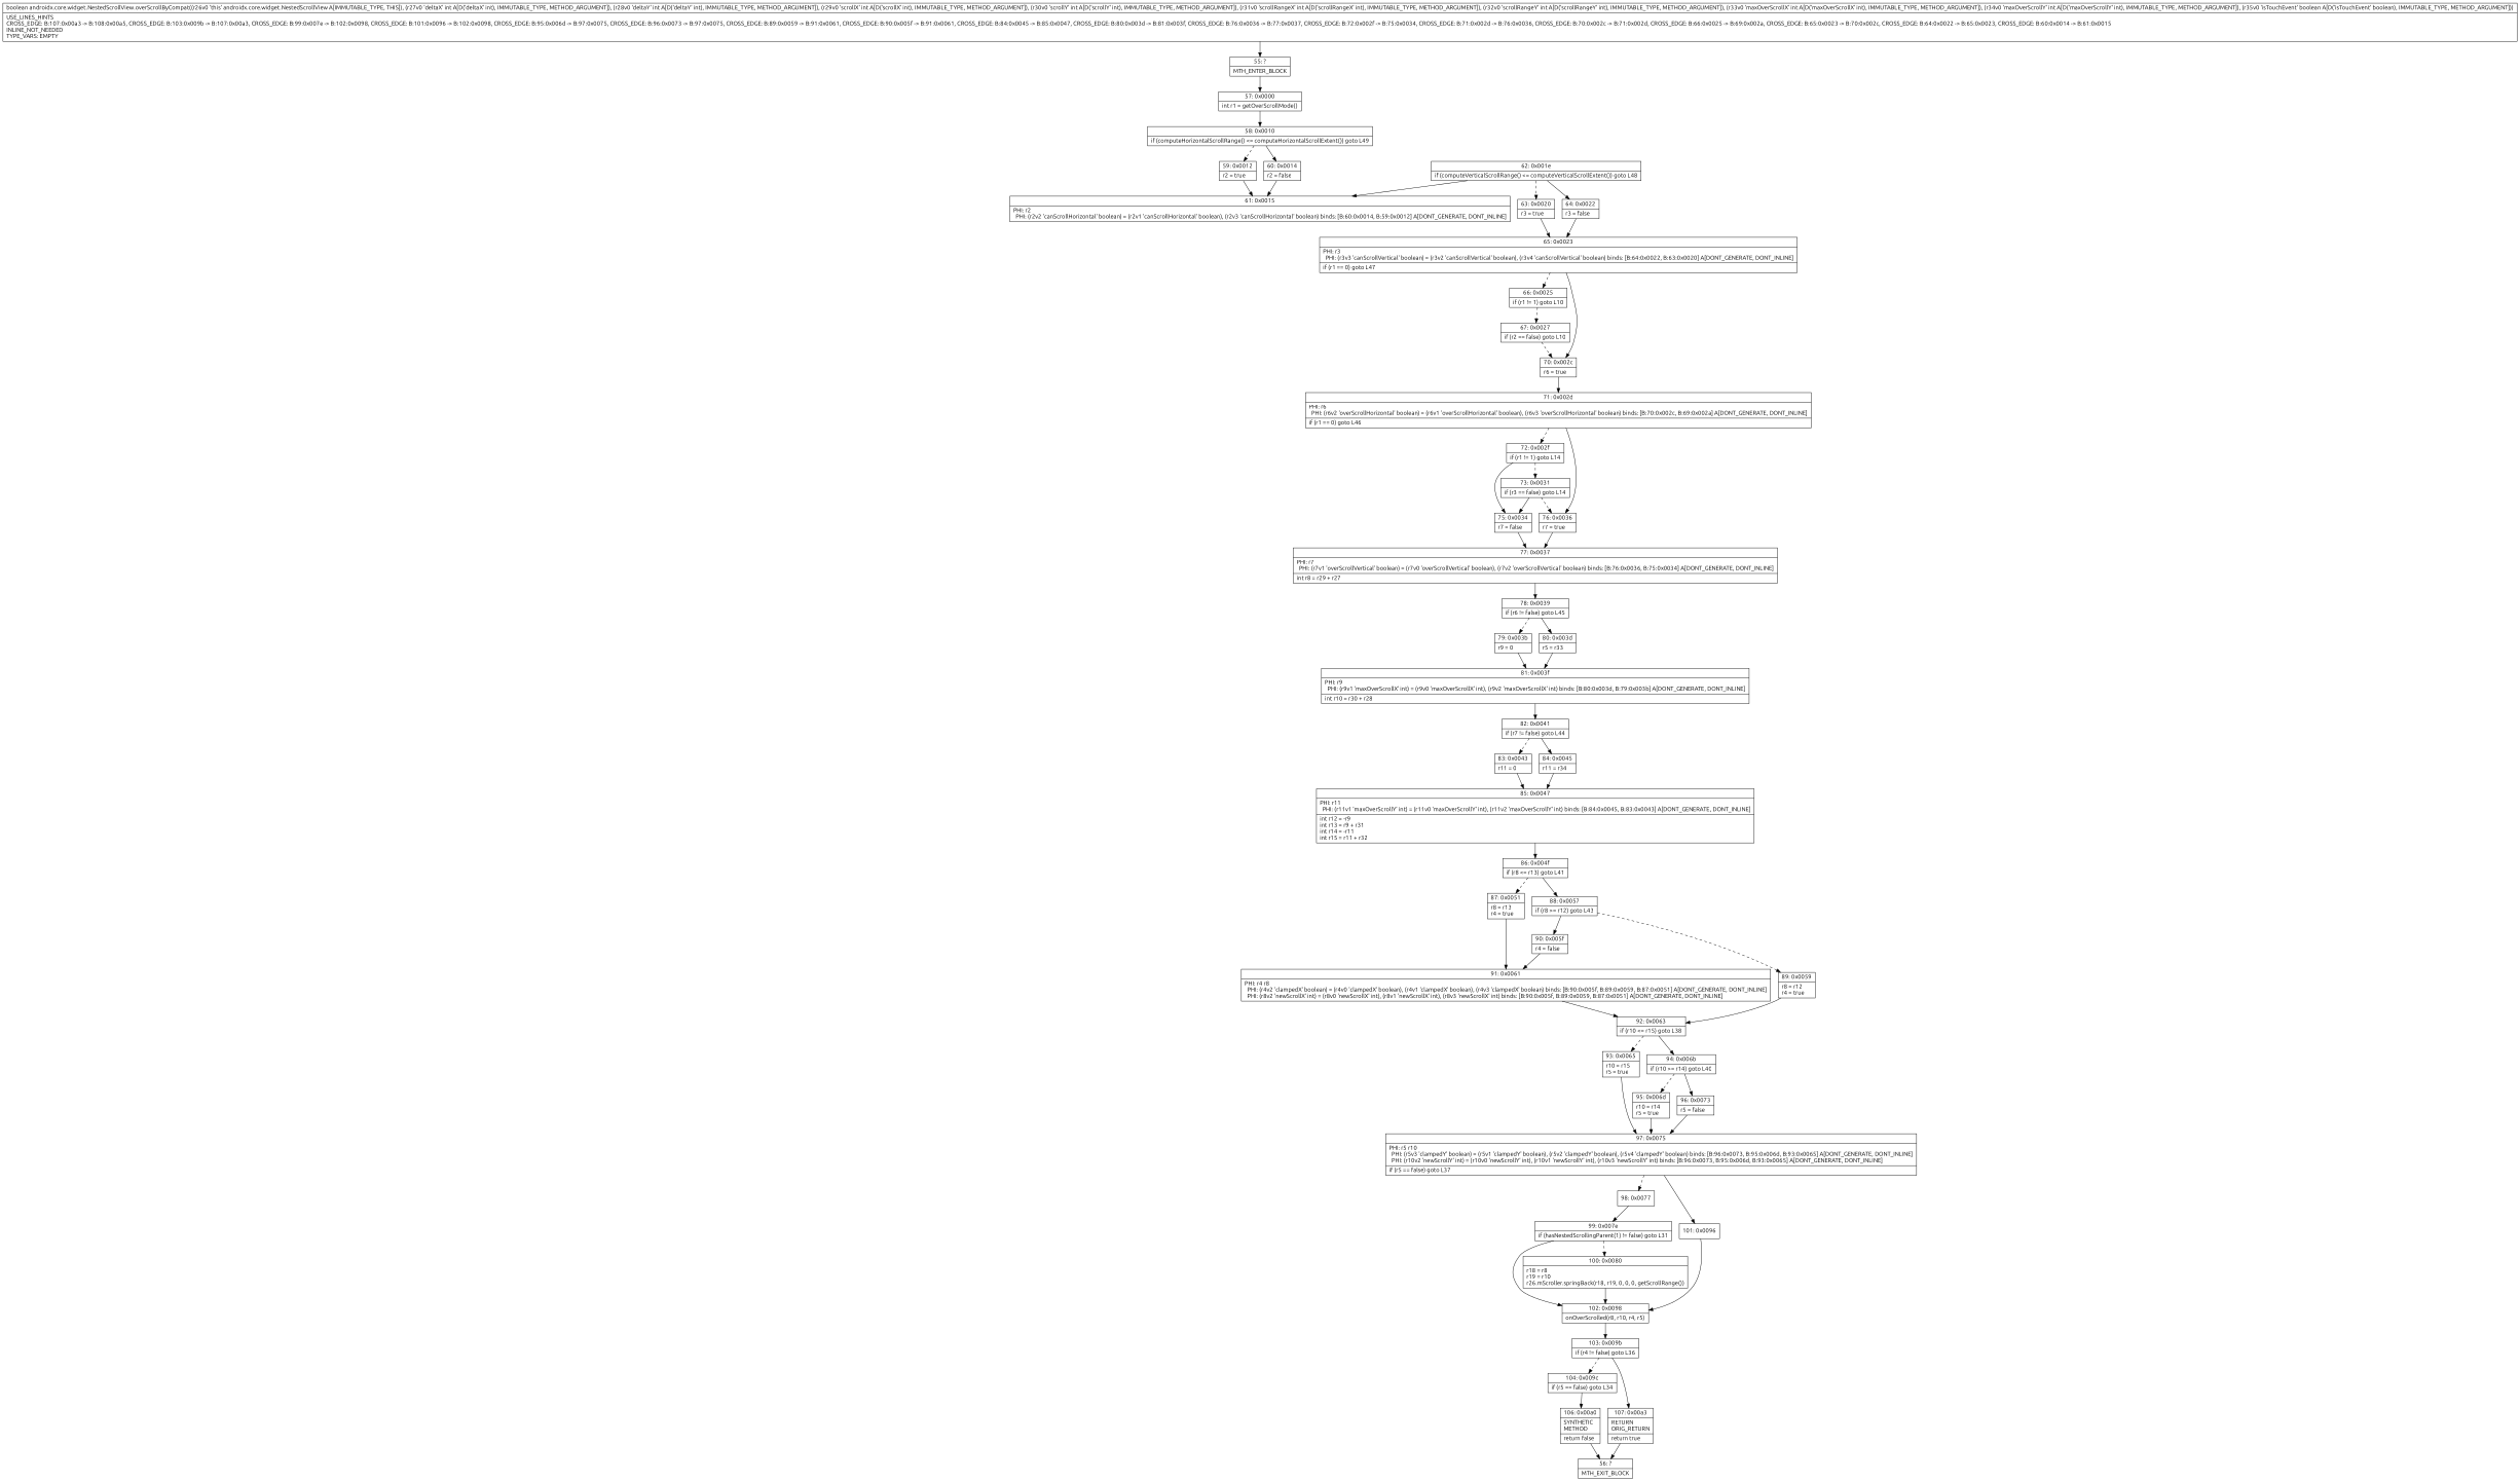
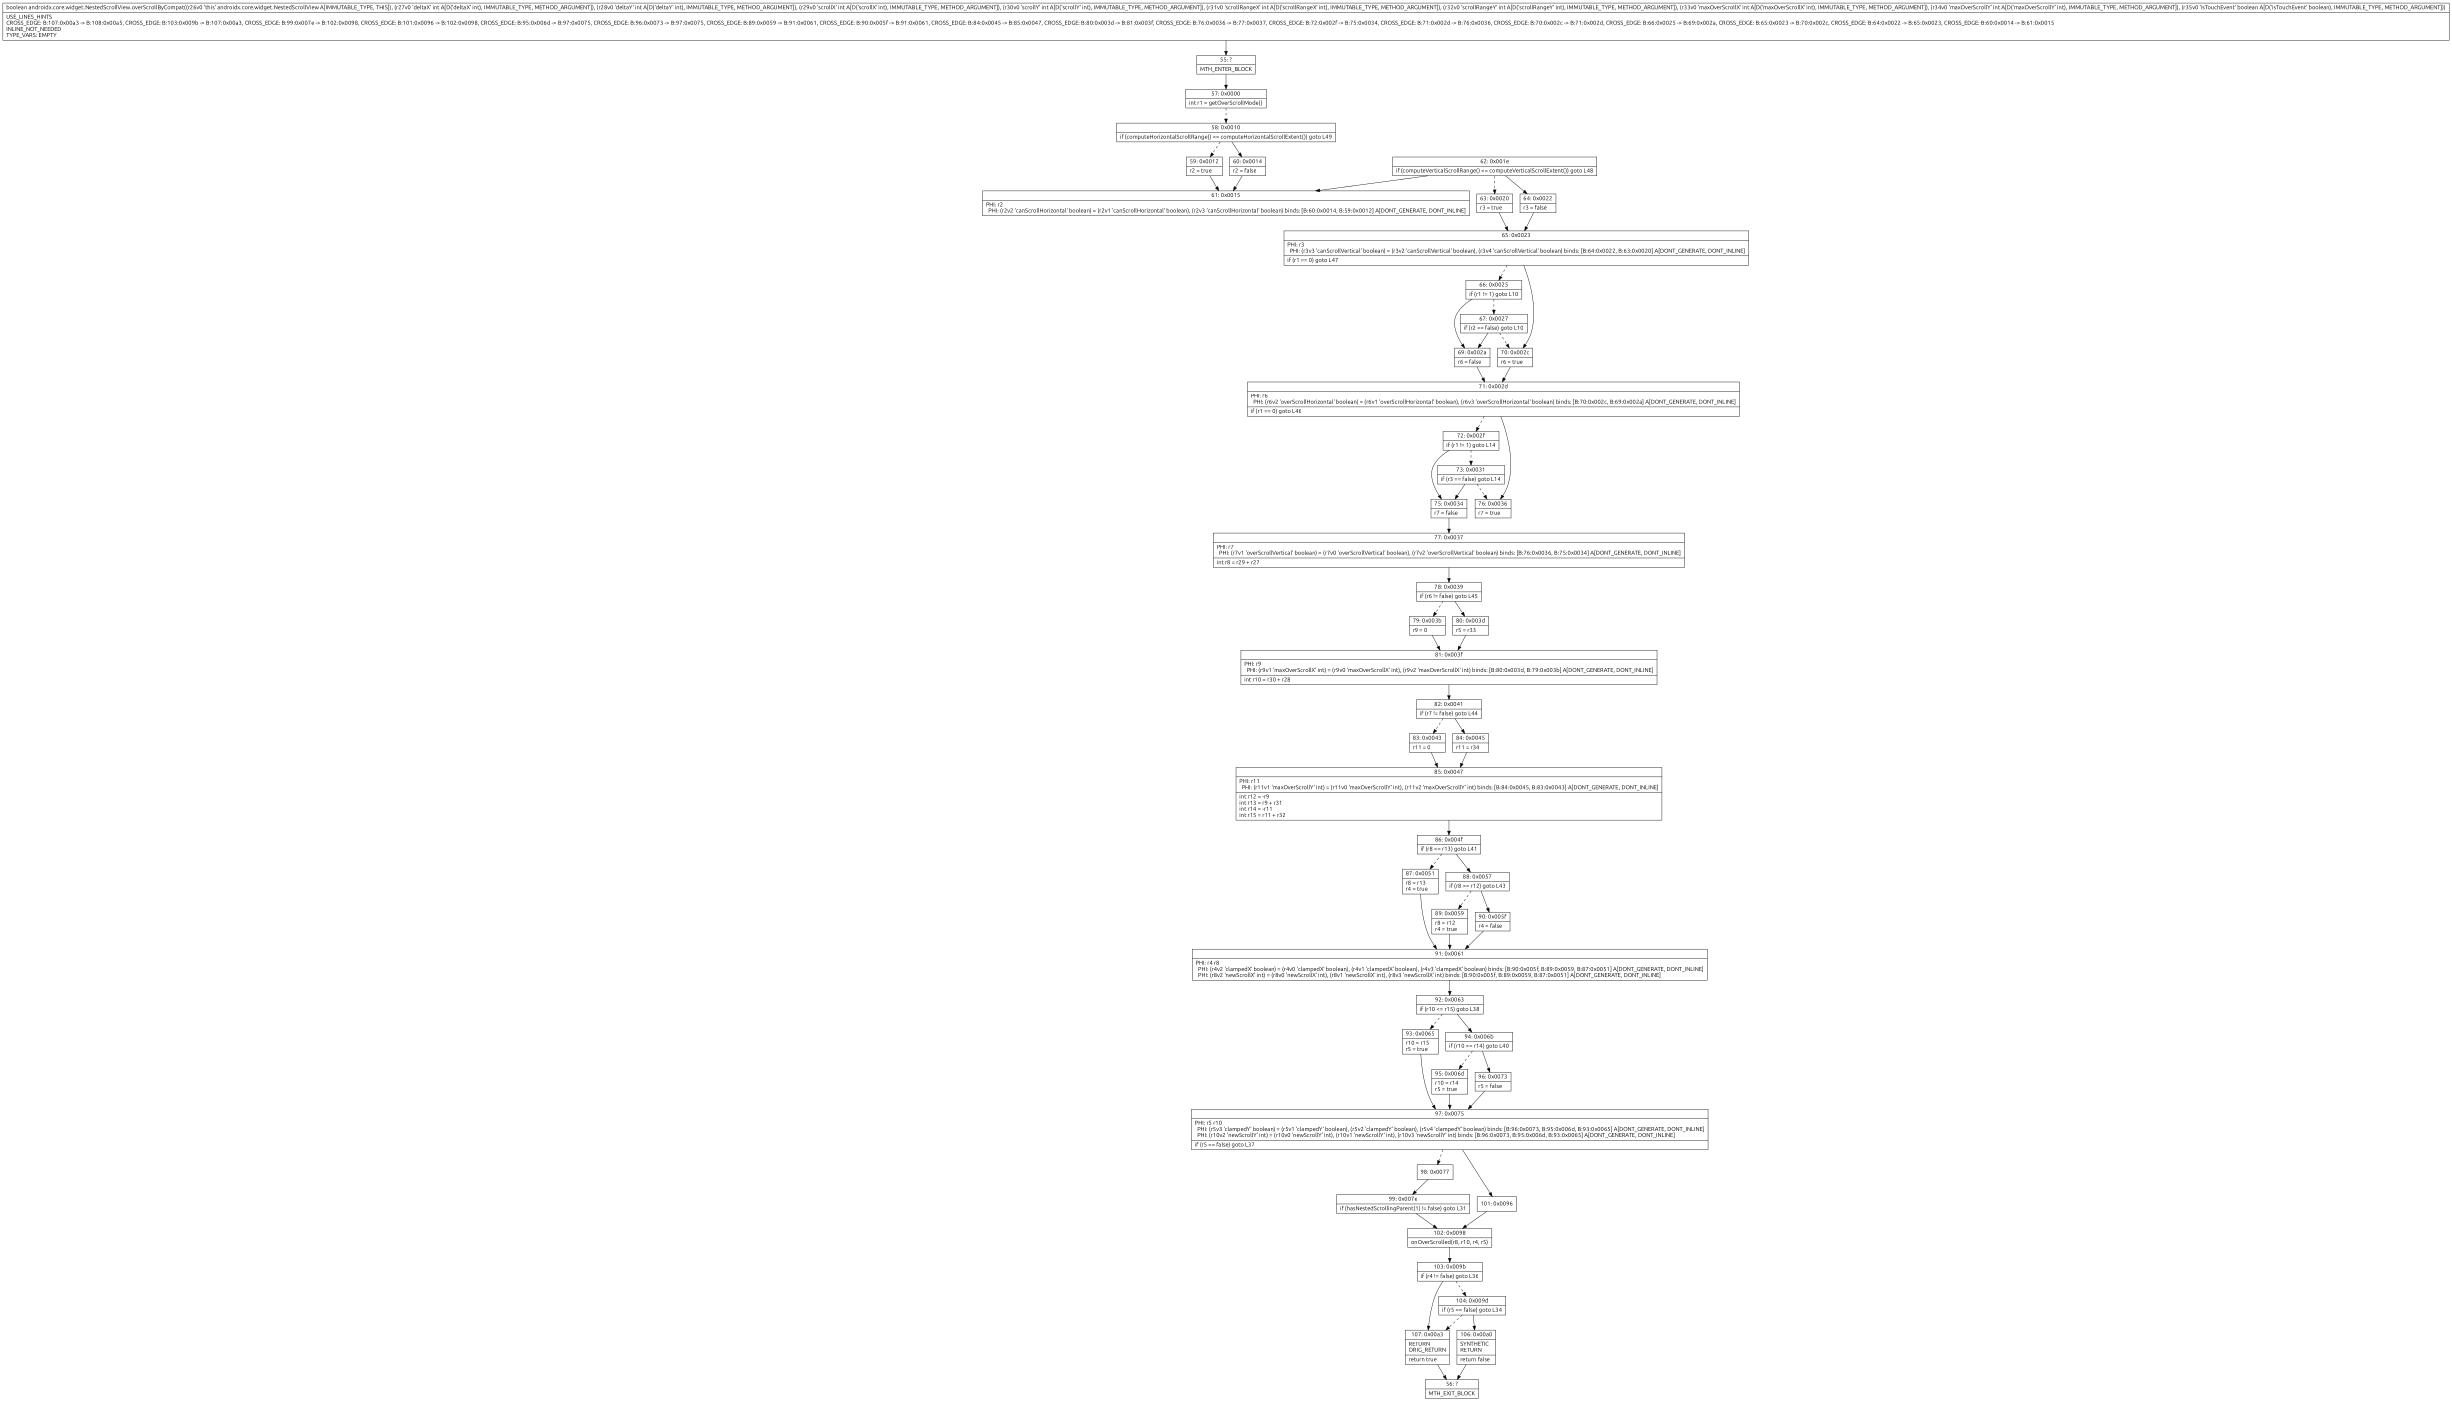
  digraph {
    fontname=Ubuntu
    node [fontname=Ubuntu shape=record]
    edge [fontname=Ubuntu]
    n1 [label="{55\:\ ?|MTH_ENTER_BLOCK\l}"]
    n2 [label="{57\:\ 0x0000|int r1 = getOverScrollMode()\l}"]
    n3 [label="{58\:\ 0x0010|if (computeHorizontalScrollRange() \<= computeHorizontalScrollExtent()) goto L49\l}"]
    n4 [label="{59\:\ 0x0012|r2 = true\l}"]
    n5 [label="{60\:\ 0x0014|r2 = false\l}"]
    n6 [label="{61\:\ 0x0015|PHI: r2 \l  PHI: (r2v2 'canScrollHorizontal' boolean) = (r2v1 'canScrollHorizontal' boolean), (r2v3 'canScrollHorizontal' boolean) binds: [B:60:0x0014, B:59:0x0012] A[DONT_GENERATE, DONT_INLINE]\l}"]
    n7 [label="{62\:\ 0x001e|if (computeVerticalScrollRange() \<= computeVerticalScrollExtent()) goto L48\l}"]
    n8 [label="{63\:\ 0x0020|r3 = true\l}"]
    n9 [label="{64\:\ 0x0022|r3 = false\l}"]
    n10 [label="{65\:\ 0x0023|PHI: r3 \l  PHI: (r3v3 'canScrollVertical' boolean) = (r3v2 'canScrollVertical' boolean), (r3v4 'canScrollVertical' boolean) binds: [B:64:0x0022, B:63:0x0020] A[DONT_GENERATE, DONT_INLINE]\l|if (r1 == 0) goto L47\l}"]
    n11 [label="{66\:\ 0x0025|if (r1 != 1) goto L10\l}"]
    n12 [label="{70\:\ 0x002c|r6 = true\l}"]
    n13 [label="{67\:\ 0x0027|if (r2 == false) goto L10\l}"]
+   n14 [label="{69\:\ 0x002a|r6 = false\l}"]
    n15 [label="{71\:\ 0x002d|PHI: r6 \l  PHI: (r6v2 'overScrollHorizontal' boolean) = (r6v1 'overScrollHorizontal' boolean), (r6v3 'overScrollHorizontal' boolean) binds: [B:70:0x002c, B:69:0x002a] A[DONT_GENERATE, DONT_INLINE]\l|if (r1 == 0) goto L46\l}"]
    n16 [label="{72\:\ 0x002f|if (r1 != 1) goto L14\l}"]
    n17 [label="{76\:\ 0x0036|r7 = true\l}"]
    n18 [label="{73\:\ 0x0031|if (r3 == false) goto L14\l}"]
    n19 [label="{75\:\ 0x0034|r7 = false\l}"]
    n20 [label="{77\:\ 0x0037|PHI: r7 \l  PHI: (r7v1 'overScrollVertical' boolean) = (r7v0 'overScrollVertical' boolean), (r7v2 'overScrollVertical' boolean) binds: [B:76:0x0036, B:75:0x0034] A[DONT_GENERATE, DONT_INLINE]\l|int r8 = r29 + r27\l}"]
    n21 [label="{78\:\ 0x0039|if (r6 != false) goto L45\l}"]
    n22 [label="{79\:\ 0x003b|r9 = 0\l}"]
    n23 [label="{80\:\ 0x003d|r5 = r33\l}"]
    n24 [label="{81\:\ 0x003f|PHI: r9 \l  PHI: (r9v1 'maxOverScrollX' int) = (r9v0 'maxOverScrollX' int), (r9v2 'maxOverScrollX' int) binds: [B:80:0x003d, B:79:0x003b] A[DONT_GENERATE, DONT_INLINE]\l|int r10 = r30 + r28\l}"]
    n25 [label="{82\:\ 0x0041|if (r7 != false) goto L44\l}"]
    n26 [label="{83\:\ 0x0043|r11 = 0\l}"]
    n27 [label="{84\:\ 0x0045|r11 = r34\l}"]
    n28 [label="{85\:\ 0x0047|PHI: r11 \l  PHI: (r11v1 'maxOverScrollY' int) = (r11v0 'maxOverScrollY' int), (r11v2 'maxOverScrollY' int) binds: [B:84:0x0045, B:83:0x0043] A[DONT_GENERATE, DONT_INLINE]\l|int r12 = \-r9\lint r13 = r9 + r31\lint r14 = \-r11\lint r15 = r11 + r32\l}"]
    n29 [label="{86\:\ 0x004f|if (r8 \<= r13) goto L41\l}"]
    n30 [label="{87\:\ 0x0051|r8 = r13\lr4 = true\l}"]
    n31 [label="{88\:\ 0x0057|if (r8 \>= r12) goto L43\l}"]
    n32 [label="{91\:\ 0x0061|PHI: r4 r8 \l  PHI: (r4v2 'clampedX' boolean) = (r4v0 'clampedX' boolean), (r4v1 'clampedX' boolean), (r4v3 'clampedX' boolean) binds: [B:90:0x005f, B:89:0x0059, B:87:0x0051] A[DONT_GENERATE, DONT_INLINE]\l  PHI: (r8v2 'newScrollX' int) = (r8v0 'newScrollX' int), (r8v1 'newScrollX' int), (r8v3 'newScrollX' int) binds: [B:90:0x005f, B:89:0x0059, B:87:0x0051] A[DONT_GENERATE, DONT_INLINE]\l}"]
    n33 [label="{89\:\ 0x0059|r8 = r12\lr4 = true\l}"]
    n34 [label="{90\:\ 0x005f|r4 = false\l}"]
    n35 [label="{92\:\ 0x0063|if (r10 \<= r15) goto L38\l}"]
    n36 [label="{93\:\ 0x0065|r10 = r15\lr5 = true\l}"]
    n37 [label="{94\:\ 0x006b|if (r10 \>= r14) goto L40\l}"]
    n38 [label="{97\:\ 0x0075|PHI: r5 r10 \l  PHI: (r5v3 'clampedY' boolean) = (r5v1 'clampedY' boolean), (r5v2 'clampedY' boolean), (r5v4 'clampedY' boolean) binds: [B:96:0x0073, B:95:0x006d, B:93:0x0065] A[DONT_GENERATE, DONT_INLINE]\l  PHI: (r10v2 'newScrollY' int) = (r10v0 'newScrollY' int), (r10v1 'newScrollY' int), (r10v3 'newScrollY' int) binds: [B:96:0x0073, B:95:0x006d, B:93:0x0065] A[DONT_GENERATE, DONT_INLINE]\l|if (r5 == false) goto L37\l}"]
    n39 [label="{95\:\ 0x006d|r10 = r14\lr5 = true\l}"]
    n40 [label="{96\:\ 0x0073|r5 = false\l}"]
    n41 [label="{98\:\ 0x0077}"]
    n42 [label="{101\:\ 0x0096}"]
    n43 [label="{99\:\ 0x007e|if (hasNestedScrollingParent(1) != false) goto L31\l}"]
    n44 [label="{102\:\ 0x0098|onOverScrolled(r8, r10, r4, r5)\l}"]
-   n45 [label="{100\:\ 0x0080|r18 = r8\lr19 = r10\lr26.mScroller.springBack(r18, r19, 0, 0, 0, getScrollRange())\l}"]
    n46 [label="{103\:\ 0x009b|if (r4 != false) goto L36\l}"]
    n47 [label="{104\:\ 0x009d|if (r5 == false) goto L34\l}"]
    n48 [label="{107\:\ 0x00a3|RETURN\lORIG_RETURN\l|return true\l}"]
-   n49 [label="{106\:\ 0x00a0|SYNTHETIC\lMETHOD\l|return false\l}"]
+   n49 [label="{106\:\ 0x00a0|SYNTHETIC\lRETURN\l|return false\l}"]
    n50 [label="{56\:\ ?|MTH_EXIT_BLOCK\l}"]
    n51 [label="{boolean androidx.core.widget.NestedScrollView.overScrollByCompat((r26v0 'this' androidx.core.widget.NestedScrollView A[IMMUTABLE_TYPE, THIS]), (r27v0 'deltaX' int A[D('deltaX' int), IMMUTABLE_TYPE, METHOD_ARGUMENT]), (r28v0 'deltaY' int A[D('deltaY' int), IMMUTABLE_TYPE, METHOD_ARGUMENT]), (r29v0 'scrollX' int A[D('scrollX' int), IMMUTABLE_TYPE, METHOD_ARGUMENT]), (r30v0 'scrollY' int A[D('scrollY' int), IMMUTABLE_TYPE, METHOD_ARGUMENT]), (r31v0 'scrollRangeX' int A[D('scrollRangeX' int), IMMUTABLE_TYPE, METHOD_ARGUMENT]), (r32v0 'scrollRangeY' int A[D('scrollRangeY' int), IMMUTABLE_TYPE, METHOD_ARGUMENT]), (r33v0 'maxOverScrollX' int A[D('maxOverScrollX' int), IMMUTABLE_TYPE, METHOD_ARGUMENT]), (r34v0 'maxOverScrollY' int A[D('maxOverScrollY' int), IMMUTABLE_TYPE, METHOD_ARGUMENT]), (r35v0 'isTouchEvent' boolean A[D('isTouchEvent' boolean), IMMUTABLE_TYPE, METHOD_ARGUMENT]))  | USE_LINES_HINTS\lCROSS_EDGE: B:107:0x00a3 \-\> B:108:0x00a5, CROSS_EDGE: B:103:0x009b \-\> B:107:0x00a3, CROSS_EDGE: B:99:0x007e \-\> B:102:0x0098, CROSS_EDGE: B:101:0x0096 \-\> B:102:0x0098, CROSS_EDGE: B:95:0x006d \-\> B:97:0x0075, CROSS_EDGE: B:96:0x0073 \-\> B:97:0x0075, CROSS_EDGE: B:89:0x0059 \-\> B:91:0x0061, CROSS_EDGE: B:90:0x005f \-\> B:91:0x0061, CROSS_EDGE: B:84:0x0045 \-\> B:85:0x0047, CROSS_EDGE: B:80:0x003d \-\> B:81:0x003f, CROSS_EDGE: B:76:0x0036 \-\> B:77:0x0037, CROSS_EDGE: B:72:0x002f \-\> B:75:0x0034, CROSS_EDGE: B:71:0x002d \-\> B:76:0x0036, CROSS_EDGE: B:70:0x002c \-\> B:71:0x002d, CROSS_EDGE: B:66:0x0025 \-\> B:69:0x002a, CROSS_EDGE: B:65:0x0023 \-\> B:70:0x002c, CROSS_EDGE: B:64:0x0022 \-\> B:65:0x0023, CROSS_EDGE: B:60:0x0014 \-\> B:61:0x0015\lINLINE_NOT_NEEDED\lTYPE_VARS: EMPTY\l}"]
    n1 -> n2
-   n2 -> n3
+   n2 -> n3 [style=dashed]
    n3 -> n4 [style=dashed]
    n3 -> n5
    n4 -> n6
    n5 -> n6
    n7 -> n6
    n7 -> n8 [style=dashed]
    n7 -> n9
    n8 -> n10
    n9 -> n10
    n10 -> n11 [style=dashed]
    n10 -> n12
    n11 -> n13 [style=dashed]
+   n11 -> n14
    n12 -> n15
    n13 -> n12 [style=dashed]
+   n13 -> n14
+   n14 -> n15
    n15 -> n16 [style=dashed]
    n15 -> n17
    n16 -> n18 [style=dashed]
    n16 -> n19
-   n17 -> n20
    n18 -> n17 [style=dashed]
    n18 -> n19
    n19 -> n20
    n20 -> n21
    n21 -> n22 [style=dashed]
    n21 -> n23
    n22 -> n24
    n23 -> n24
    n24 -> n25
    n25 -> n26 [style=dashed]
    n25 -> n27
    n26 -> n28
    n27 -> n28
    n28 -> n29
    n29 -> n30 [style=dashed]
    n29 -> n31
    n30 -> n32
    n31 -> n33 [style=dashed]
    n31 -> n34
    n32 -> n35
-   n33 -> n35
+   n33 -> n32
    n34 -> n32
    n35 -> n36 [style=dashed]
    n35 -> n37
    n36 -> n38
    n37 -> n39 [style=dashed]
    n37 -> n40
    n38 -> n41 [style=dashed]
    n38 -> n42
    n39 -> n38
    n40 -> n38
    n41 -> n43
    n42 -> n44
    n43 -> n44
-   n43 -> n45 [style=dashed]
    n44 -> n46
-   n45 -> n44
    n46 -> n47 [style=dashed]
    n46 -> n48
+   n47 -> n48 [style=dashed]
    n47 -> n49
    n48 -> n50
    n49 -> n50
    n51 -> n1
  }
